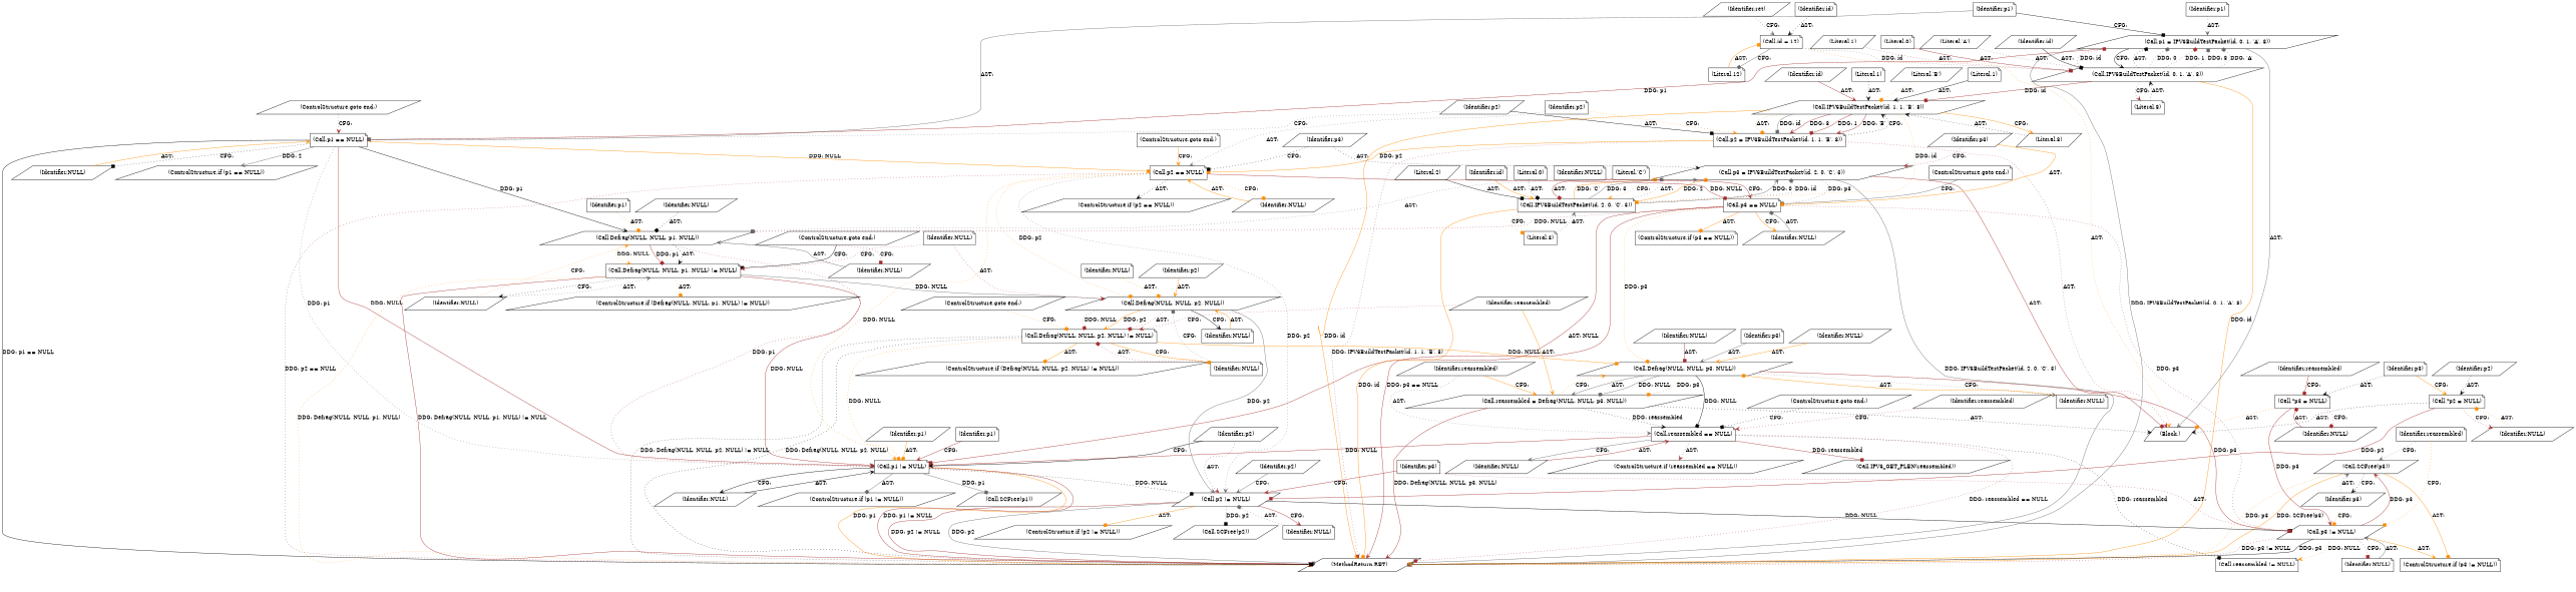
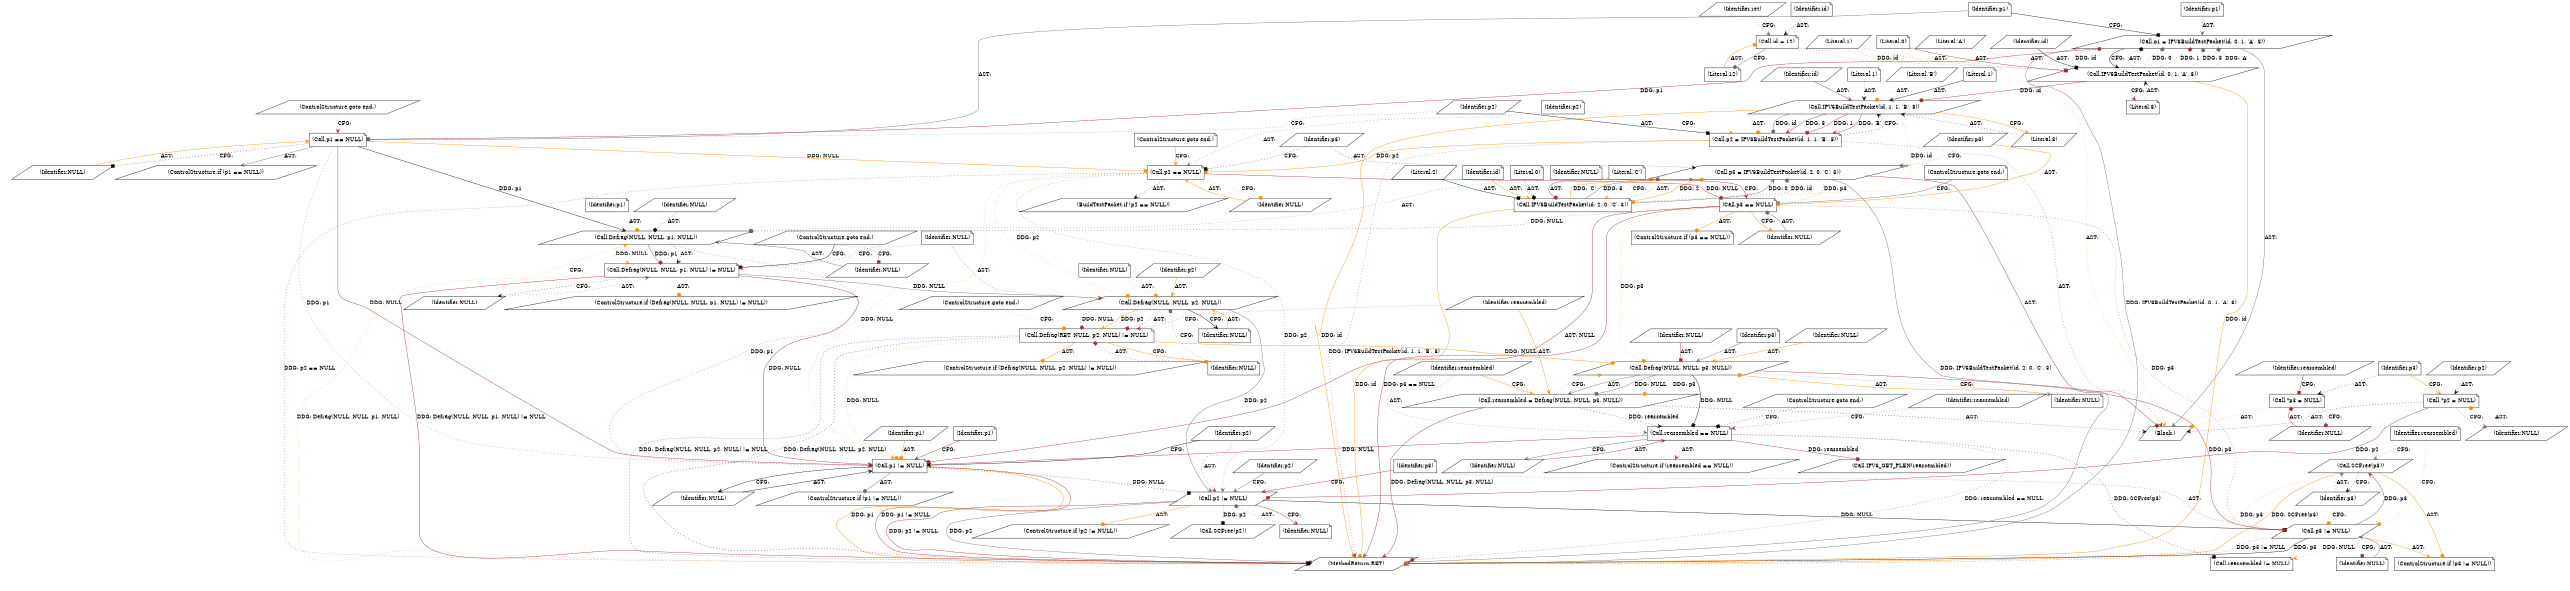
  digraph {
    node [shape=parallelogram]
    edge [arrowhead=vee color=brown style=solid]
    n1 [label="(Call,SCFree(p3))"]
    n2 [label="(Identifier,p3)"]
    n3 [label="(ControlStructure,if (p3 != NULL))" shape=note]
    n4 [label="(MethodReturn,RET)"]
    n5 [label="(Call,p3 != NULL)"]
    n6 [label="(Call,reassembled != NULL)" shape=note]
    n7 [label="(Identifier,NULL)" shape=note]
    n8 [label="(Call,p3 == NULL)" shape=note]
    n9 [label="(Call,Defrag(NULL, NULL, p3, NULL))"]
    n10 [label="(Call,Defrag(NULL, NULL, p1, NULL))"]
    n11 [label="(Call,p1 != NULL)" shape=note]
    n12 [label="(Identifier,NULL)"]
    n13 [label="(ControlStructure,if (p3 == NULL))" shape=note]
    n14 [label="(Call,reassembled == NULL)" shape=note]
    n15 [label="(Call,reassembled = Defrag(NULL, NULL, p3, NULL))"]
    n16 [label="(Identifier,NULL)" shape=note]
    n17 [label="(Call,Defrag(NULL, NULL, p1, NULL) != NULL)" shape=note]
    n18 [label="(Identifier,NULL)"]
    n19 [label="(Call,p2 != NULL)"]
    n20 [label="(ControlStructure,if (p1 != NULL))"]
-   n21 [label="(Call,SCFree(p1))"]
    n22 [label="(Identifier,NULL)"]
    n23 [label="(Call,p3 = IPV6BuildTestPacket(id, 2, 0, 'C', 3))"]
    n24 [label="(Call,IPV6BuildTestPacket(id, 2, 0, 'C', 3))" shape=note]
    n25 [label="(Block,)"]
-   n26 [label="(Literal,3)" shape=note]
    n27 [label="(Call,IPV6BuildTestPacket(id, 1, 1, 'B', 8))"]
    n28 [label="(Call,p2 = IPV6BuildTestPacket(id, 1, 1, 'B', 8))" shape=note]
    n29 [label="(Literal,8)"]
    n30 [label="(Call,p2 == NULL)" shape=note]
    n31 [label="(Call,IPV6BuildTestPacket(id, 0, 1, 'A', 8))"]
    n32 [label="(Call,p1 = IPV6BuildTestPacket(id, 0, 1, 'A', 8))"]
    n33 [label="(Literal,8)" shape=note]
    n34 [label="(Call,p1 == NULL)" shape=note]
    n35 [label="(Call,id = 12)" shape=note]
    n36 [label="(Literal,12)" shape=note]
    n37 [label="(Call,Defrag(NULL, NULL, p2, NULL))"]
    n38 [label="(Identifier,NULL)"]
-   n39 [label="(ControlStructure,if (p2 == NULL))"]
-   n40 [label="(Call,Defrag(NULL, NULL, p2, NULL) != NULL)" shape=note]
+   n39 [label="(BuildTestPacket,if (p2 == NULL))"]
+   n40 [label="(Call,Defrag(RET, NULL, p2, NULL) != NULL)" shape=note]
    n41 [label="(Identifier,NULL)" shape=note]
    n42 [label="(ControlStructure,if (p2 != NULL))"]
    n43 [label="(Call,SCFree(p2))"]
    n44 [label="(Identifier,NULL)" shape=note]
    n45 [label="(Identifier,NULL)"]
    n46 [label="(ControlStructure,if (p1 == NULL))"]
    n47 [label="(ControlStructure,if (reassembled == NULL))"]
    n48 [label="(Call,IPV6_GET_PLEN(reassembled))"]
    n49 [label="(Identifier,NULL)"]
    n50 [label="(ControlStructure,if (Defrag(NULL, NULL, p2, NULL) != NULL))"]
    n51 [label="(Identifier,NULL)" shape=note]
    n52 [label="(Identifier,NULL)"]
    n53 [label="(ControlStructure,if (Defrag(NULL, NULL, p1, NULL) != NULL))"]
    n54 [label="(Call,*p3 = NULL)" shape=note]
    n55 [label="(Identifier,NULL)"]
    n56 [label="(Call,*p2 = NULL)" shape=note]
    n57 [label="(Identifier,NULL)"]
    n58 [label="(Literal,'B')"]
    n59 [label="(Identifier,p1)"]
    n60 [label="(Literal,1)"]
    n61 [label="(Identifier,p2)"]
    n62 [label="(Identifier,id)" shape=note]
    n63 [label="(Literal,2)"]
    n64 [label="(Identifier,p3)" shape=note]
    n65 [label="(ControlStructure,goto end;)"]
    n66 [label="(Identifier,p1)" shape=note]
    n67 [label="(ControlStructure,goto end;)" shape=note]
    n68 [label="(ControlStructure,goto end;)"]
    n69 [label="(Identifier,reassembled)" shape=note]
    n70 [label="(Identifier,reassembled)"]
    n71 [label="(Identifier,id)" shape=note]
    n72 [label="(Identifier,p1)" shape=note]
    n73 [label="(Literal,'C')" shape=note]
    n74 [label="(Literal,0)" shape=note]
    n75 [label="(ControlStructure,goto end;)"]
    n76 [label="(Identifier,p3)"]
    n77 [label="(Literal,1)" shape=note]
    n78 [label="(Identifier,NULL)"]
    n79 [label="(Identifier,p3)" shape=note]
    n80 [label="(Identifier,p2)"]
    n81 [label="(Identifier,NULL)"]
    n82 [label="(Identifier,p2)" shape=note]
    n83 [label="(ControlStructure,goto end;)" shape=note]
    n84 [label="(Identifier,reassembled)"]
    n85 [label="(Identifier,reassembled)"]
    n86 [label="(Identifier,id)"]
    n87 [label="(Identifier,NULL)" shape=note]
    n88 [label="(Identifier,p1)" shape=note]
    n89 [label="(Identifier,p2)"]
    n90 [label="(Identifier,NULL)" shape=note]
    n91 [label="(Identifier,p1)" shape=note]
    n92 [label="(Literal,1)" shape=note]
    n93 [label="(ControlStructure,goto end;)"]
    n94 [label="(Identifier,reassembled)"]
    n95 [label="(Identifier,p3)" shape=note]
    n96 [label="(Identifier,NULL)" shape=note]
    n97 [label="(Literal,'A')"]
    n98 [label="(Identifier,id)"]
    n99 [label="(Identifier,ret)"]
    n100 [label="(Identifier,p3)"]
    n101 [label="(Identifier,p2)"]
    n102 [label="(Literal,0)" shape=note]
    n103 [label="(Identifier,p2)"]
    n104 [label="(Identifier,NULL)"]
    n1 -> n2 [color=black label="CFG: " style=dotted]
    n1 -> n3 [arrowhead=box color=darkorange label="AST: "]
    n1 -> n4 [color=darkorange label="DDG: SCFree(p3)"]
    n1 -> n4 [arrowhead=box color=darkorange label="DDG: p3" style=dotted]
    n2 -> n1 [color=gray40 label="AST: " style=dotted]
    n2 -> n5 [arrowhead=box color=darkorange label="CFG: " style=dotted]
    n5 -> n1 [label="DDG: p3"]
    n5 -> n3 [color=darkorange label="AST: "]
    n5 -> n4 [color=black label="DDG: p3"]
    n5 -> n4 [arrowhead=box label="DDG: p3 != NULL" style=dotted]
    n5 -> n6 [color=darkorange label="DDG: NULL" style=dotted]
    n5 -> n7 [arrowhead=box label="CFG: " style=dotted]
    n7 -> n5 [color=gray40 label="AST: "]
    n8 -> n4 [label="DDG: p3 == NULL"]
    n8 -> n5 [arrowhead=box label="DDG: p3" style=dotted]
    n8 -> n9 [arrowhead=box color=darkorange label="DDG: p3" style=dotted]
    n8 -> n10 [arrowhead=box label="DDG: NULL" style=dotted]
    n8 -> n11 [arrowhead=box label="AST: NULL"]
    n8 -> n12 [color=darkorange label="CFG: "]
    n8 -> n13 [arrowhead=box color=darkorange label="AST: "]
    n9 -> n5 [label="DDG: p3"]
    n9 -> n14 [arrowhead=box color=black label="DDG: NULL"]
    n9 -> n15 [color=gray40 label="AST: "]
    n9 -> n15 [arrowhead=box color=gray40 label="DDG: NULL"]
    n9 -> n15 [arrowhead=box color=darkorange label="DDG: p3" style=dotted]
    n9 -> n16 [color=gray40 label="CFG: " style=dotted]
    n10 -> n11 [label="DDG: p1" style=dotted]
    n10 -> n17 [color=black label="AST: " style=dotted]
    n10 -> n17 [color=darkorange label="DDG: NULL" style=dotted]
    n10 -> n17 [arrowhead=box label="DDG: p1"]
    n10 -> n18 [arrowhead=box label="CFG: " style=dotted]
    n11 -> n4 [arrowhead=box color=darkorange label="DDG: p1"]
    n11 -> n4 [label="DDG: p1 != NULL"]
    n11 -> n19 [arrowhead=box color=black label="DDG: NULL" style=dotted]
    n11 -> n20 [arrowhead=box color=gray40 label="AST: "]
-   n11 -> n21 [arrowhead=box color=gray40 label="DDG: p1"]
    n11 -> n22 [color=black label="CFG: "]
    n12 -> n8 [arrowhead=box color=gray40 label="AST: "]
    n14 -> n4 [arrowhead=box label="DDG: reassembled == NULL" style=dotted]
-   n14 -> n6 [arrowhead=box color=black label="DDG: reassembled" style=dotted]
+   n14 -> n6 [arrowhead=box color=black label="DDG: SCFree(p3)" style=dotted]
    n14 -> n11 [arrowhead=box label="DDG: NULL"]
    n14 -> n47 [label="AST: " style=dotted]
    n14 -> n48 [arrowhead=box label="DDG: reassembled"]
    n14 -> n49 [color=gray40 label="CFG: "]
    n15 -> n4 [label="DDG: Defrag(NULL, NULL, p3, NULL)"]
    n15 -> n9 [color=darkorange label="CFG: " style=dotted]
    n15 -> n14 [color=black label="DDG: reassembled" style=dotted]
    n15 -> n25 [color=black label="AST: " style=dotted]
    n16 -> n9 [arrowhead=box color=darkorange label="AST: "]
    n17 -> n4 [label="DDG: Defrag(NULL, NULL, p1, NULL) != NULL"]
    n17 -> n4 [arrowhead=box color=darkorange label="DDG: Defrag(NULL, NULL, p1, NULL)" style=dotted]
    n17 -> n11 [label="DDG: NULL"]
    n17 -> n37 [color=gray40 label="DDG: NULL"]
    n17 -> n52 [color=black label="CFG: " style=dotted]
    n17 -> n53 [arrowhead=box color=darkorange label="AST: " style=dotted]
    n18 -> n10 [color=gray40 label="AST: "]
    n19 -> n4 [label="DDG: p2 != NULL"]
    n19 -> n4 [arrowhead=box color=gray40 label="DDG: p2"]
    n19 -> n5 [arrowhead=box color=black label="DDG: NULL"]
    n19 -> n42 [arrowhead=box color=darkorange label="AST: "]
    n19 -> n43 [arrowhead=box color=black label="DDG: p2" style=dotted]
    n19 -> n44 [label="CFG: "]
    n22 -> n11 [color=black label="AST: "]
    n23 -> n4 [color=gray40 label="DDG: IPV6BuildTestPacket(id, 2, 0, 'C', 3)"]
    n23 -> n8 [arrowhead=box color=gray40 label="DDG: p3" style=dotted]
    n23 -> n24 [color=darkorange label="CFG: " style=dotted]
    n23 -> n25 [arrowhead=box label="AST: "]
    n24 -> n4 [arrowhead=box color=darkorange label="DDG: id"]
    n24 -> n23 [color=gray40 label="AST: " style=dotted]
    n24 -> n23 [arrowhead=box color=darkorange label="DDG: 2"]
    n24 -> n23 [color=gray40 label="DDG: 0"]
    n24 -> n23 [arrowhead=box color=gray40 label="DDG: id" style=dotted]
    n24 -> n23 [arrowhead=box color=darkorange label="DDG: 'C'"]
    n24 -> n23 [arrowhead=box color=gray40 label="DDG: 3"]
-   n24 -> n26 [arrowhead=box color=darkorange label="CFG: " style=dotted]
-   n26 -> n24 [color=gray40 label="AST: " style=dotted]
    n27 -> n4 [arrowhead=box color=darkorange label="DDG: id"]
    n27 -> n24 [arrowhead=box color=darkorange label="DDG: id" style=dotted]
    n27 -> n28 [arrowhead=box color=darkorange label="AST: " style=dotted]
    n27 -> n28 [arrowhead=box color=gray40 label="DDG: id"]
    n27 -> n28 [label="DDG: 8"]
    n27 -> n28 [arrowhead=box label="DDG: 1"]
    n27 -> n28 [label="DDG: 'B'"]
    n27 -> n29 [color=darkorange label="CFG: "]
    n28 -> n4 [label="DDG: IPV6BuildTestPacket(id, 1, 1, 'B', 8)" style=dotted]
    n28 -> n25 [label="AST: " style=dotted]
    n28 -> n27 [color=black label="CFG: " style=dotted]
    n28 -> n30 [arrowhead=box color=darkorange label="DDG: p2"]
    n29 -> n27 [color=black label="AST: " style=dotted]
    n30 -> n4 [arrowhead=box label="DDG: p2 == NULL" style=dotted]
    n30 -> n8 [arrowhead=box label="DDG: NULL"]
    n30 -> n11 [color=darkorange label="DDG: NULL" style=dotted]
    n30 -> n19 [color=gray40 label="DDG: p2" style=dotted]
    n30 -> n37 [arrowhead=box color=darkorange label="DDG: p2" style=dotted]
    n30 -> n38 [arrowhead=box color=darkorange label="CFG: " style=dotted]
    n30 -> n39 [color=black label="AST: " style=dotted]
    n31 -> n4 [arrowhead=box color=darkorange label="DDG: id"]
    n31 -> n27 [arrowhead=box label="DDG: id"]
    n31 -> n32 [arrowhead=box color=black label="AST: " style=dotted]
    n31 -> n32 [arrowhead=box color=gray40 label="DDG: 0" style=dotted]
    n31 -> n32 [arrowhead=box label="DDG: 1" style=dotted]
    n31 -> n32 [arrowhead=box color=gray40 label="DDG: 8" style=dotted]
    n31 -> n32 [arrowhead=box color=gray40 label="DDG: 'A'" style=dotted]
    n31 -> n32 [arrowhead=box label="DDG: id" style=dotted]
    n31 -> n33 [label="CFG: " style=dotted]
    n32 -> n4 [color=gray40 label="DDG: IPV6BuildTestPacket(id, 0, 1, 'A', 8)"]
    n32 -> n25 [color=gray40 label="AST: "]
    n32 -> n31 [color=black label="CFG: "]
    n32 -> n34 [arrowhead=box label="DDG: p1"]
    n33 -> n31 [color=black label="AST: " style=dotted]
-   n34 -> n4 [color=black label="DDG: p1 == NULL"]
    n34 -> n10 [color=black label="DDG: p1"]
    n34 -> n11 [arrowhead=box color=gray40 label="DDG: p1" style=dotted]
    n34 -> n11 [label="DDG: NULL"]
    n34 -> n30 [arrowhead=box color=darkorange label="DDG: NULL"]
    n34 -> n45 [arrowhead=box color=black label="CFG: " style=dotted]
-   n34 -> n46 [color=gray40 label="DDG: 2"]
+   n34 -> n46 [color=gray40 label="AST: "]
    n35 -> n25 [color=darkorange label="AST: " style=dotted]
    n35 -> n31 [arrowhead=box color=gray40 label="DDG: id" style=dotted]
    n35 -> n36 [arrowhead=box color=gray40 label="CFG: "]
    n36 -> n35 [arrowhead=box color=darkorange label="AST: "]
    n37 -> n19 [color=gray40 label="DDG: p2"]
    n37 -> n40 [arrowhead=box label="AST: " style=dotted]
    n37 -> n40 [arrowhead=box label="DDG: NULL" style=dotted]
    n37 -> n40 [color=darkorange label="DDG: p2"]
    n37 -> n41 [color=black label="CFG: "]
    n38 -> n30 [color=darkorange label="AST: "]
    n40 -> n4 [arrowhead=box color=black label="DDG: Defrag(NULL, NULL, p2, NULL) != NULL" style=dotted]
    n40 -> n4 [color=black label="DDG: Defrag(NULL, NULL, p2, NULL)" style=dotted]
    n40 -> n9 [arrowhead=box color=darkorange label="DDG: NULL"]
    n40 -> n11 [arrowhead=box color=darkorange label="DDG: NULL" style=dotted]
    n40 -> n50 [arrowhead=box color=darkorange label="AST: "]
    n40 -> n51 [arrowhead=box color=darkorange label="CFG: "]
    n41 -> n37 [color=darkorange label="AST: "]
    n44 -> n19 [arrowhead=box color=gray40 label="AST: " style=dotted]
    n45 -> n34 [color=darkorange label="AST: "]
    n49 -> n14 [label="AST: "]
    n51 -> n37 [arrowhead=box color=gray40 label="CFG: " style=dotted]
    n51 -> n40 [arrowhead=box label="AST: " style=dotted]
    n52 -> n10 [color=darkorange label="CFG: " style=dotted]
    n52 -> n17 [color=gray40 label="AST: " style=dotted]
-   n54 -> n5 [label="DDG: p3"]
    n54 -> n25 [arrowhead=box color=darkorange label="AST: " style=dotted]
    n54 -> n55 [arrowhead=box label="CFG: " style=dotted]
    n55 -> n54 [arrowhead=box label="AST: "]
    n56 -> n19 [arrowhead=box label="DDG: p2"]
    n56 -> n25 [color=black label="AST: " style=dotted]
    n56 -> n57 [label="CFG: " style=dotted]
    n57 -> n56 [arrowhead=box color=darkorange label="AST: " style=dotted]
    n58 -> n27 [arrowhead=box color=darkorange label="AST: " style=dotted]
    n59 -> n11 [arrowhead=box color=darkorange label="AST: "]
    n60 -> n31 [label="AST: " style=dotted]
    n61 -> n28 [arrowhead=box color=black label="AST: "]
    n61 -> n34 [arrowhead=box color=gray40 label="CFG: " style=dotted]
    n62 -> n35 [color=black label="AST: " style=dotted]
    n63 -> n24 [arrowhead=box color=black label="AST: "]
    n64 -> n54 [color=black label="AST: " style=dotted]
    n64 -> n56 [color=darkorange label="CFG: "]
    n65 -> n17 [arrowhead=box color=black label="CFG: "]
    n66 -> n10 [arrowhead=box color=darkorange label="AST: " style=dotted]
    n67 -> n8 [arrowhead=box color=gray40 label="CFG: "]
    n68 -> n34 [label="CFG: " style=dotted]
    n69 -> n1 [color=gray40 label="CFG: " style=dotted]
    n69 -> n5 [arrowhead=box color=darkorange label="CFG: " style=dotted]
    n70 -> n54 [arrowhead=box label="CFG: "]
    n71 -> n24 [color=darkorange label="AST: "]
    n72 -> n32 [arrowhead=box color=black label="CFG: "]
    n72 -> n34 [color=gray40 label="AST: "]
    n73 -> n24 [arrowhead=box label="AST: "]
    n74 -> n31 [arrowhead=box label="AST: "]
    n75 -> n14 [arrowhead=box color=black label="CFG: " style=dotted]
    n76 -> n8 [arrowhead=box color=darkorange label="AST: "]
    n76 -> n23 [label="CFG: " style=dotted]
    n77 -> n27 [color=black label="AST: "]
    n78 -> n9 [arrowhead=box label="AST: "]
    n79 -> n5 [arrowhead=box label="AST: " style=dotted]
    n79 -> n19 [label="CFG: "]
    n80 -> n11 [color=black label="CFG: "]
    n80 -> n19 [label="AST: " style=dotted]
    n81 -> n10 [arrowhead=box color=black label="AST: " style=dotted]
    n82 -> n28 [color=darkorange label="CFG: " style=dotted]
    n82 -> n30 [color=gray40 label="AST: " style=dotted]
    n83 -> n30 [color=darkorange label="CFG: "]
    n84 -> n14 [label="CFG: " style=dotted]
    n85 -> n15 [color=darkorange label="AST: "]
    n85 -> n40 [label="CFG: " style=dotted]
    n86 -> n27 [label="AST: "]
    n87 -> n17 [label="CFG: " style=dotted]
    n87 -> n37 [label="AST: " style=dotted]
    n88 -> n32 [color=gray40 label="AST: " style=dotted]
    n89 -> n19 [color=gray40 label="CFG: "]
    n90 -> n8 [label="CFG: "]
    n90 -> n10 [arrowhead=box color=gray40 label="AST: " style=dotted]
    n91 -> n11 [label="CFG: "]
    n92 -> n27 [color=black label="AST: " style=dotted]
    n93 -> n40 [arrowhead=box color=darkorange label="CFG: " style=dotted]
    n94 -> n14 [color=gray40 label="AST: " style=dotted]
    n94 -> n15 [color=darkorange label="CFG: "]
    n95 -> n9 [color=gray40 label="AST: "]
    n96 -> n37 [arrowhead=box color=darkorange label="AST: " style=dotted]
    n97 -> n31 [arrowhead=box color=gray40 label="AST: " style=dotted]
    n98 -> n31 [arrowhead=box color=black label="AST: "]
    n99 -> n35 [color=gray40 label="CFG: " style=dotted]
    n100 -> n23 [color=black label="AST: " style=dotted]
    n100 -> n30 [arrowhead=box color=black label="CFG: " style=dotted]
    n101 -> n56 [color=black label="AST: " style=dotted]
    n102 -> n24 [arrowhead=box color=black label="AST: " style=dotted]
    n103 -> n37 [color=darkorange label="AST: "]
    n104 -> n9 [color=darkorange label="AST: "]
  }
